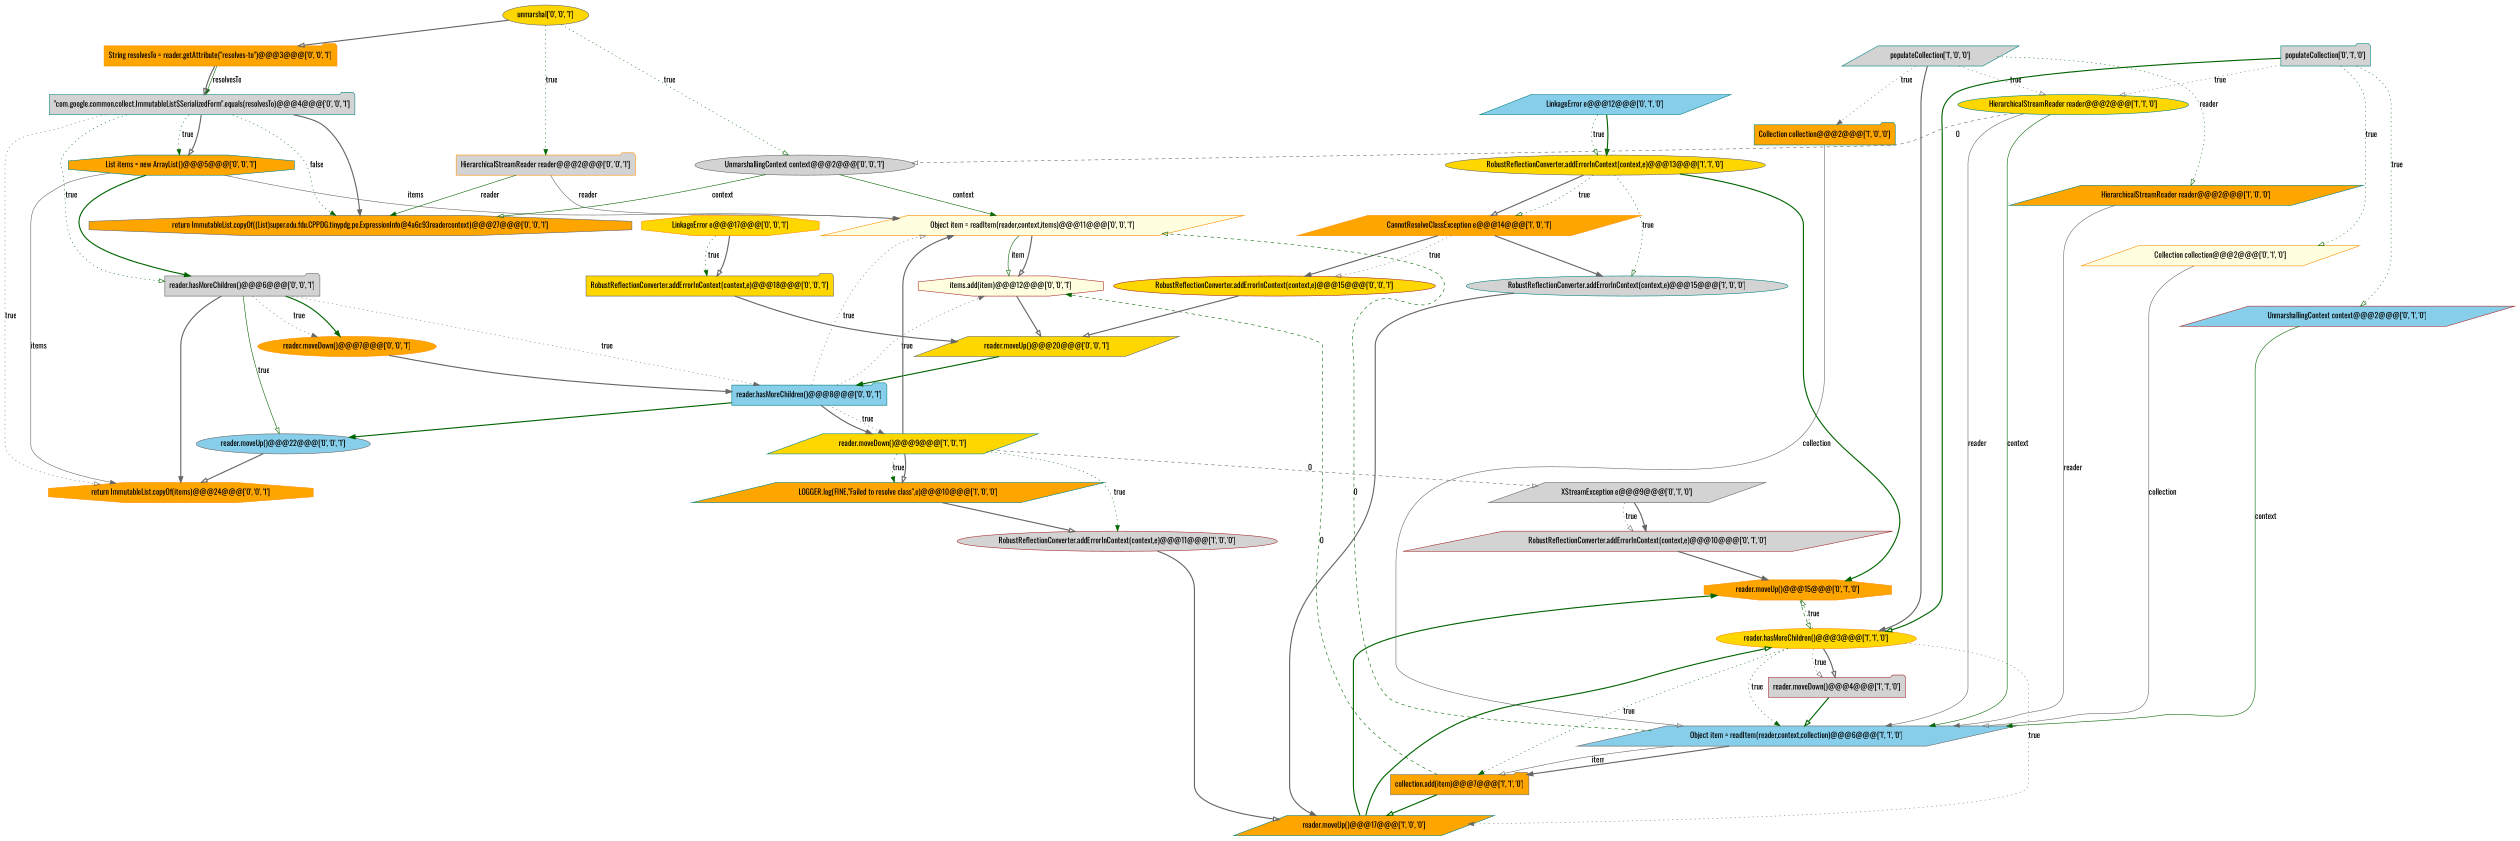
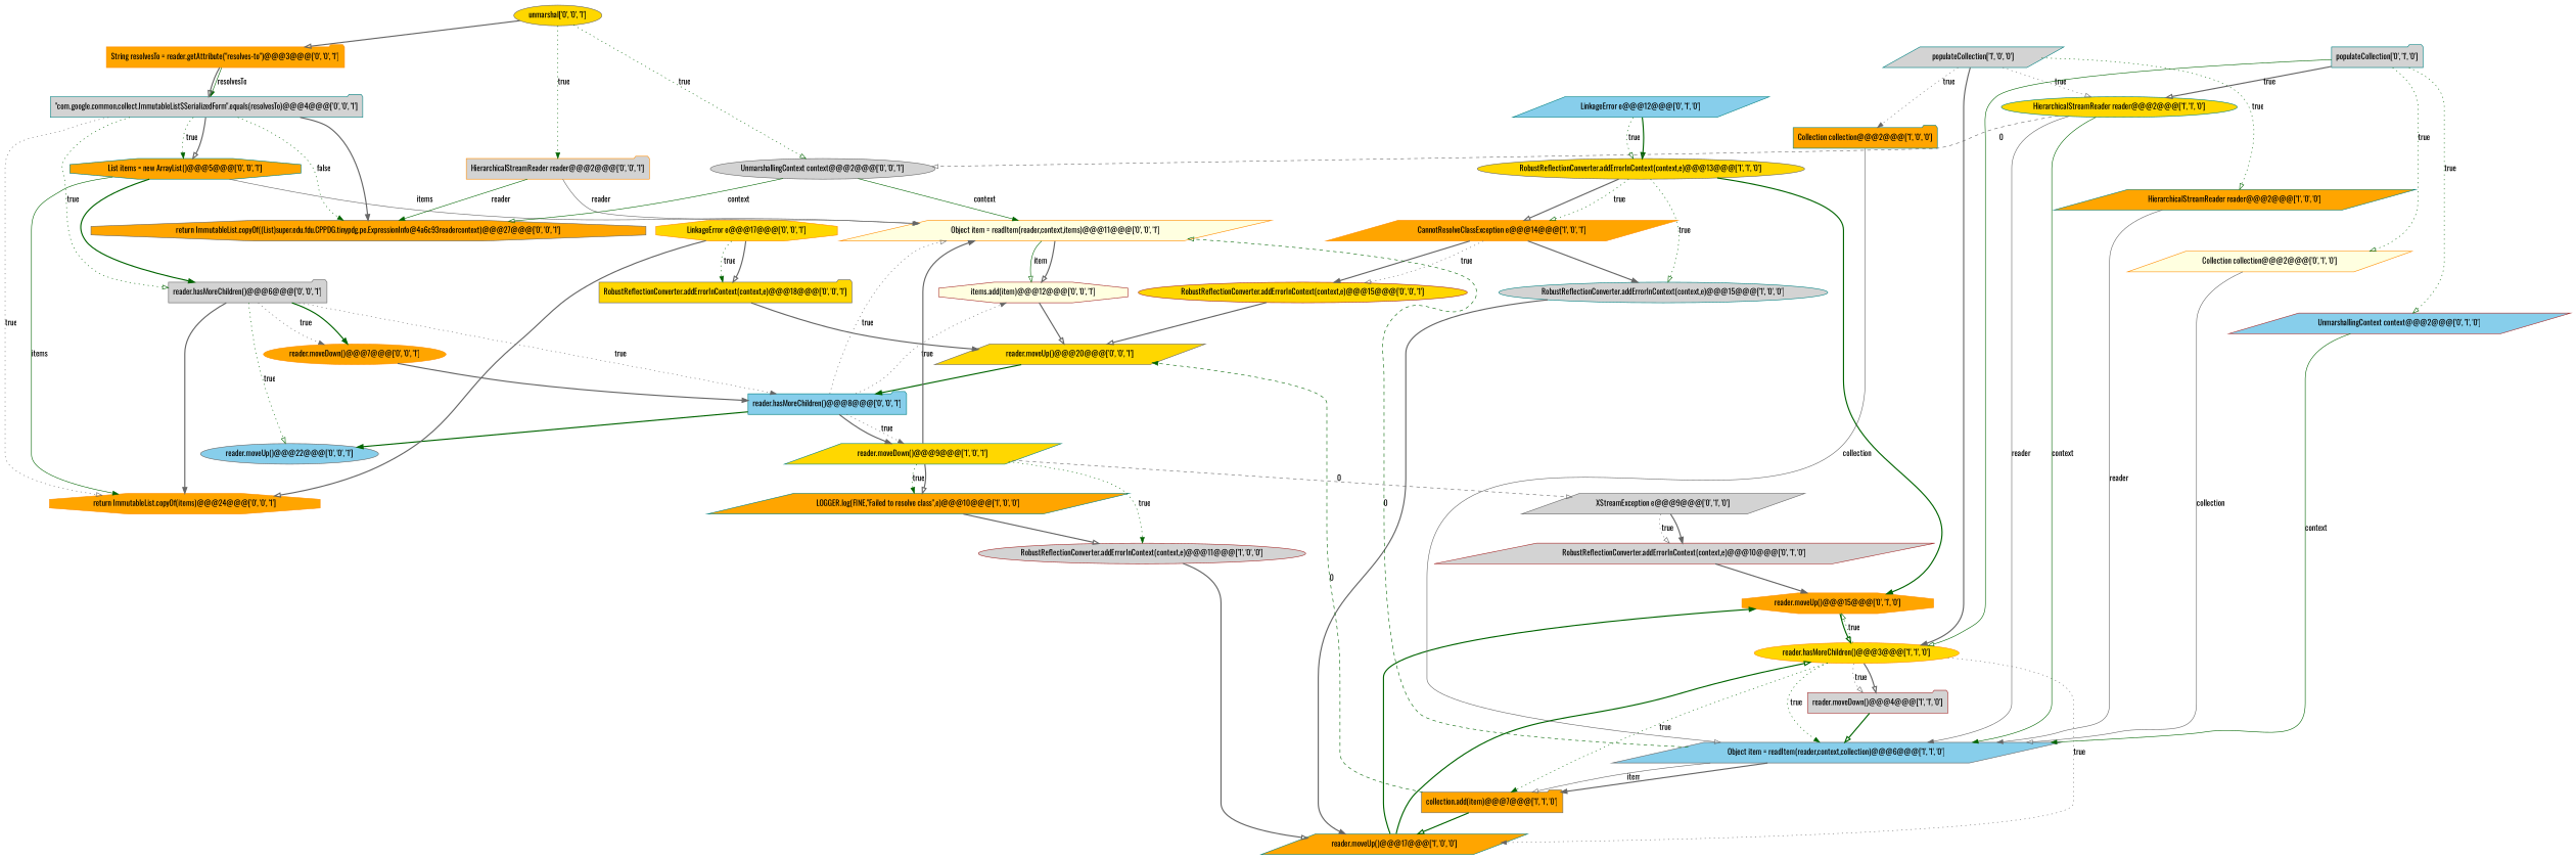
  digraph {
    fontname=Oswald
    node [color=teal fillcolor=orange fontname=Oswald shape=parallelogram style=filled]
    edge [arrowhead=normal color=gray40 fontname=Oswald style=bold]
    n1 [color=gray40 fillcolor=skyblue label="reader.moveUp()@@@22@@@['0', '0', '1']" shape=ellipse]
    n2 [color=darkorange label="return ImmutableList.copyOf(items)@@@24@@@['0', '0', '1']" shape=octagon]
    n3 [fillcolor=skyblue label="LinkageError e@@@12@@@['0', '1', '0']"]
    n4 [color=gray40 fillcolor=gold label="RobustReflectionConverter.addErrorInContext(context,e)@@@13@@@['1', '1', '0']" shape=ellipse]
    n5 [color=darkorange label="reader.moveUp()@@@15@@@['0', '1', '0']" shape=octagon]
    n6 [color=darkorange label="CannotResolveClassException e@@@14@@@['1', '0', '1']"]
    n7 [fillcolor=lightgrey label="RobustReflectionConverter.addErrorInContext(context,e)@@@15@@@['1', '0', '0']" shape=ellipse]
    n8 [color=gray40 label="return ImmutableList.copyOf((List)super.edu.fdu.CPPDG.tinypdg.pe.ExpressionInfo@4a6c93readercontext)@@@27@@@['0', '0', '1']" shape=octagon]
    n9 [color=gray40 fillcolor=skyblue label="Object item = readItem(reader,context,collection)@@@6@@@['1', '1', '0']"]
    n10 [color=gray40 label="collection.add(item)@@@7@@@['1', '1', '0']" shape=folder]
    n11 [color=darkorange fillcolor=lightyellow label="Object item = readItem(reader,context,items)@@@11@@@['0', '0', '1']"]
    n12 [color=brown fillcolor=lightyellow label="items.add(item)@@@12@@@['0', '0', '1']" shape=octagon]
    n13 [label="reader.moveUp()@@@17@@@['1', '0', '0']"]
    n14 [label="List items = new ArrayList()@@@5@@@['0', '0', '1']" shape=octagon]
    n15 [color=gray40 fillcolor=lightgrey label="reader.hasMoreChildren()@@@6@@@['0', '0', '1']" shape=folder]
    n16 [fillcolor=skyblue label="reader.hasMoreChildren()@@@8@@@['0', '0', '1']" shape=folder]
    n17 [color=darkorange label="reader.moveDown()@@@7@@@['0', '0', '1']" shape=ellipse]
    n18 [color=gray40 fillcolor=gold label="reader.moveUp()@@@20@@@['0', '0', '1']"]
    n19 [color=darkorange fillcolor=gold label="reader.hasMoreChildren()@@@3@@@['1', '1', '0']" shape=ellipse]
    n20 [label="Collection collection@@@2@@@['1', '0', '0']" shape=folder]
    n21 [label="HierarchicalStreamReader reader@@@2@@@['1', '0', '0']"]
    n22 [fillcolor=lightgrey label="\"com.google.common.collect.ImmutableList$SerializedForm\".equals(resolvesTo)@@@4@@@['0', '0', '1']" shape=folder]
    n23 [label="LOGGER.log(FINE,\"Failed to resolve class\",e)@@@10@@@['1', '0', '0']"]
    n24 [color=brown fillcolor=lightgrey label="RobustReflectionConverter.addErrorInContext(context,e)@@@11@@@['1', '0', '0']" shape=ellipse]
    n25 [color=brown fillcolor=lightgrey label="reader.moveDown()@@@4@@@['1', '1', '0']" shape=folder]
    n26 [color=gray40 fillcolor=lightgrey label="UnmarshallingContext context@@@2@@@['0', '0', '1']" shape=ellipse]
    n27 [fillcolor=gold label="HierarchicalStreamReader reader@@@2@@@['1', '1', '0']" shape=ellipse]
    n28 [color=brown fillcolor=gold label="RobustReflectionConverter.addErrorInContext(context,e)@@@15@@@['0', '0', '1']" shape=ellipse]
    n29 [color=darkorange fillcolor=lightyellow label="Collection collection@@@2@@@['0', '1', '0']"]
    n30 [fillcolor=gold label="reader.moveDown()@@@9@@@['1', '0', '1']"]
    n31 [color=gray40 fillcolor=lightgrey label="XStreamException e@@@9@@@['0', '1', '0']"]
    n32 [color=brown fillcolor=lightgrey label="RobustReflectionConverter.addErrorInContext(context,e)@@@10@@@['0', '1', '0']"]
    n33 [color=darkorange fillcolor=gold label="LinkageError e@@@17@@@['0', '0', '1']" shape=octagon]
    n34 [color=gray40 fillcolor=gold label="RobustReflectionConverter.addErrorInContext(context,e)@@@18@@@['0', '0', '1']" shape=folder]
    n35 [fillcolor=lightgrey label="populateCollection['1', '0', '0']"]
    n36 [fillcolor=lightgrey label="populateCollection['0', '1', '0']" shape=folder]
    n37 [color=brown fillcolor=skyblue label="UnmarshallingContext context@@@2@@@['0', '1', '0']"]
    n38 [color=darkorange label="String resolvesTo = reader.getAttribute(\"resolves-to\")@@@3@@@['0', '0', '1']" shape=folder]
    n39 [color=gray40 fillcolor=gold label="unmarshal['0', '0', '1']" shape=ellipse]
    n40 [color=darkorange fillcolor=lightgrey label="HierarchicalStreamReader reader@@@2@@@['0', '0', '1']" shape=folder]
-   n1 -> n2 [arrowhead=onormal]
+   n33 -> n2 [arrowhead=onormal]
    n3 -> n4 [color=darkgreen]
    n3 -> n4 [arrowhead=onormal color=darkgreen label=true style=dotted]
    n4 -> n5 [color=darkgreen]
    n4 -> n6 [arrowhead=onormal]
    n4 -> n6 [arrowhead=onormal color=darkgreen label=true style=dotted]
    n4 -> n7 [arrowhead=onormal color=darkgreen label=true style=dotted]
-   n5 -> n19 [arrowhead=onormal color=darkgreen style=dashed]
+   n5 -> n19 [arrowhead=onormal color=darkgreen]
    n6 -> n7
    n6 -> n28
    n6 -> n28 [arrowhead=onormal label=true style=dotted]
    n7 -> n13
    n9 -> n10
    n9 -> n10 [arrowhead=onormal label=item style=solid]
    n9 -> n11 [arrowhead=onormal color=darkgreen label=0 style=dashed]
-   n10 -> n12 [color=darkgreen label=0 style=dashed]
+   n10 -> n18 [color=darkgreen label=0 style=dashed]
    n10 -> n13 [arrowhead=onormal color=darkgreen]
    n11 -> n12 [arrowhead=onormal color=darkgreen label=item style=solid]
    n11 -> n12 [arrowhead=onormal]
    n12 -> n18 [arrowhead=onormal]
    n13 -> n5 [color=darkgreen]
    n13 -> n19 [arrowhead=onormal color=darkgreen]
-   n14 -> n2 [label=items style=solid]
+   n14 -> n2 [color=darkgreen label=items style=solid]
    n14 -> n11 [label=items style=solid]
    n14 -> n15 [color=darkgreen]
-   n15 -> n1 [arrowhead=onormal color=darkgreen label=true style=solid]
+   n15 -> n1 [arrowhead=onormal color=darkgreen label=true style=dotted]
    n15 -> n2
    n15 -> n16 [label=true style=dotted]
    n15 -> n17 [color=darkgreen]
    n15 -> n17 [label=true style=dotted]
    n16 -> n1 [color=darkgreen]
    n16 -> n11 [arrowhead=onormal label=true style=dotted]
    n16 -> n12 [label=true style=dotted]
    n16 -> n30 [label=true style=dotted]
    n16 -> n30
    n17 -> n16
    n18 -> n16 [color=darkgreen]
    n19 -> n5 [arrowhead=onormal color=darkgreen label=true style=dotted]
    n19 -> n9 [color=darkgreen label=true style=dotted]
    n19 -> n10 [color=darkgreen label=true style=dotted]
    n19 -> n13 [label=true style=dotted]
    n19 -> n25 [arrowhead=onormal]
    n19 -> n25 [arrowhead=onormal label=true style=dotted]
    n20 -> n9 [arrowhead=onormal label=collection style=solid]
    n21 -> n9 [label=reader style=solid]
    n22 -> n2 [arrowhead=onormal label=true style=dotted]
    n22 -> n8
    n22 -> n8 [color=darkgreen label=false style=dotted]
    n22 -> n14 [color=darkgreen label=true style=dotted]
    n22 -> n14 [arrowhead=onormal]
    n22 -> n15 [arrowhead=onormal color=darkgreen label=true style=dotted]
    n23 -> n24 [arrowhead=onormal]
    n24 -> n13 [arrowhead=onormal]
    n25 -> n9 [arrowhead=onormal color=darkgreen]
    n26 -> n8 [arrowhead=onormal color=darkgreen label=context style=solid]
    n26 -> n11 [color=darkgreen label=context style=solid]
    n27 -> n9 [label=reader style=solid]
    n27 -> n9 [color=darkgreen label=context style=solid]
    n27 -> n26 [arrowhead=onormal label=0 style=dashed]
    n28 -> n18 [arrowhead=onormal]
    n29 -> n9 [arrowhead=onormal label=collection style=solid]
    n30 -> n11
    n30 -> n23 [color=darkgreen label=true style=dotted]
    n30 -> n23 [arrowhead=onormal]
    n30 -> n24 [color=darkgreen label=true style=dotted]
    n30 -> n31 [arrowhead=onormal label=0 style=dashed]
    n31 -> n32
    n31 -> n32 [arrowhead=onormal label=true style=dotted]
    n32 -> n5
    n33 -> n34 [arrowhead=onormal]
    n33 -> n34 [color=darkgreen label=true style=dotted]
    n34 -> n18
    n35 -> n19
    n35 -> n20 [label=true style=dotted]
-   n35 -> n21 [arrowhead=onormal color=darkgreen label=reader style=dotted]
+   n35 -> n21 [arrowhead=onormal color=darkgreen label=true style=dotted]
    n35 -> n27 [arrowhead=onormal label=true style=dotted]
-   n36 -> n19 [arrowhead=onormal color=darkgreen]
-   n36 -> n27 [arrowhead=onormal label=true style=dotted]
+   n36 -> n19 [arrowhead=onormal color=darkgreen style=solid]
+   n36 -> n27 [arrowhead=onormal label=true]
    n36 -> n29 [arrowhead=onormal color=darkgreen label=true style=dotted]
    n36 -> n37 [arrowhead=onormal color=darkgreen label=true style=dotted]
    n37 -> n9 [color=darkgreen label=context style=solid]
    n38 -> n22 [color=darkgreen label=resolvesTo style=solid]
    n38 -> n22 [arrowhead=onormal]
    n39 -> n26 [arrowhead=onormal color=darkgreen label=true style=dotted]
    n39 -> n38 [arrowhead=onormal]
    n39 -> n40 [color=darkgreen label=true style=dotted]
    n40 -> n8 [color=darkgreen label=reader style=solid]
    n40 -> n11 [label=reader style=solid]
  }
